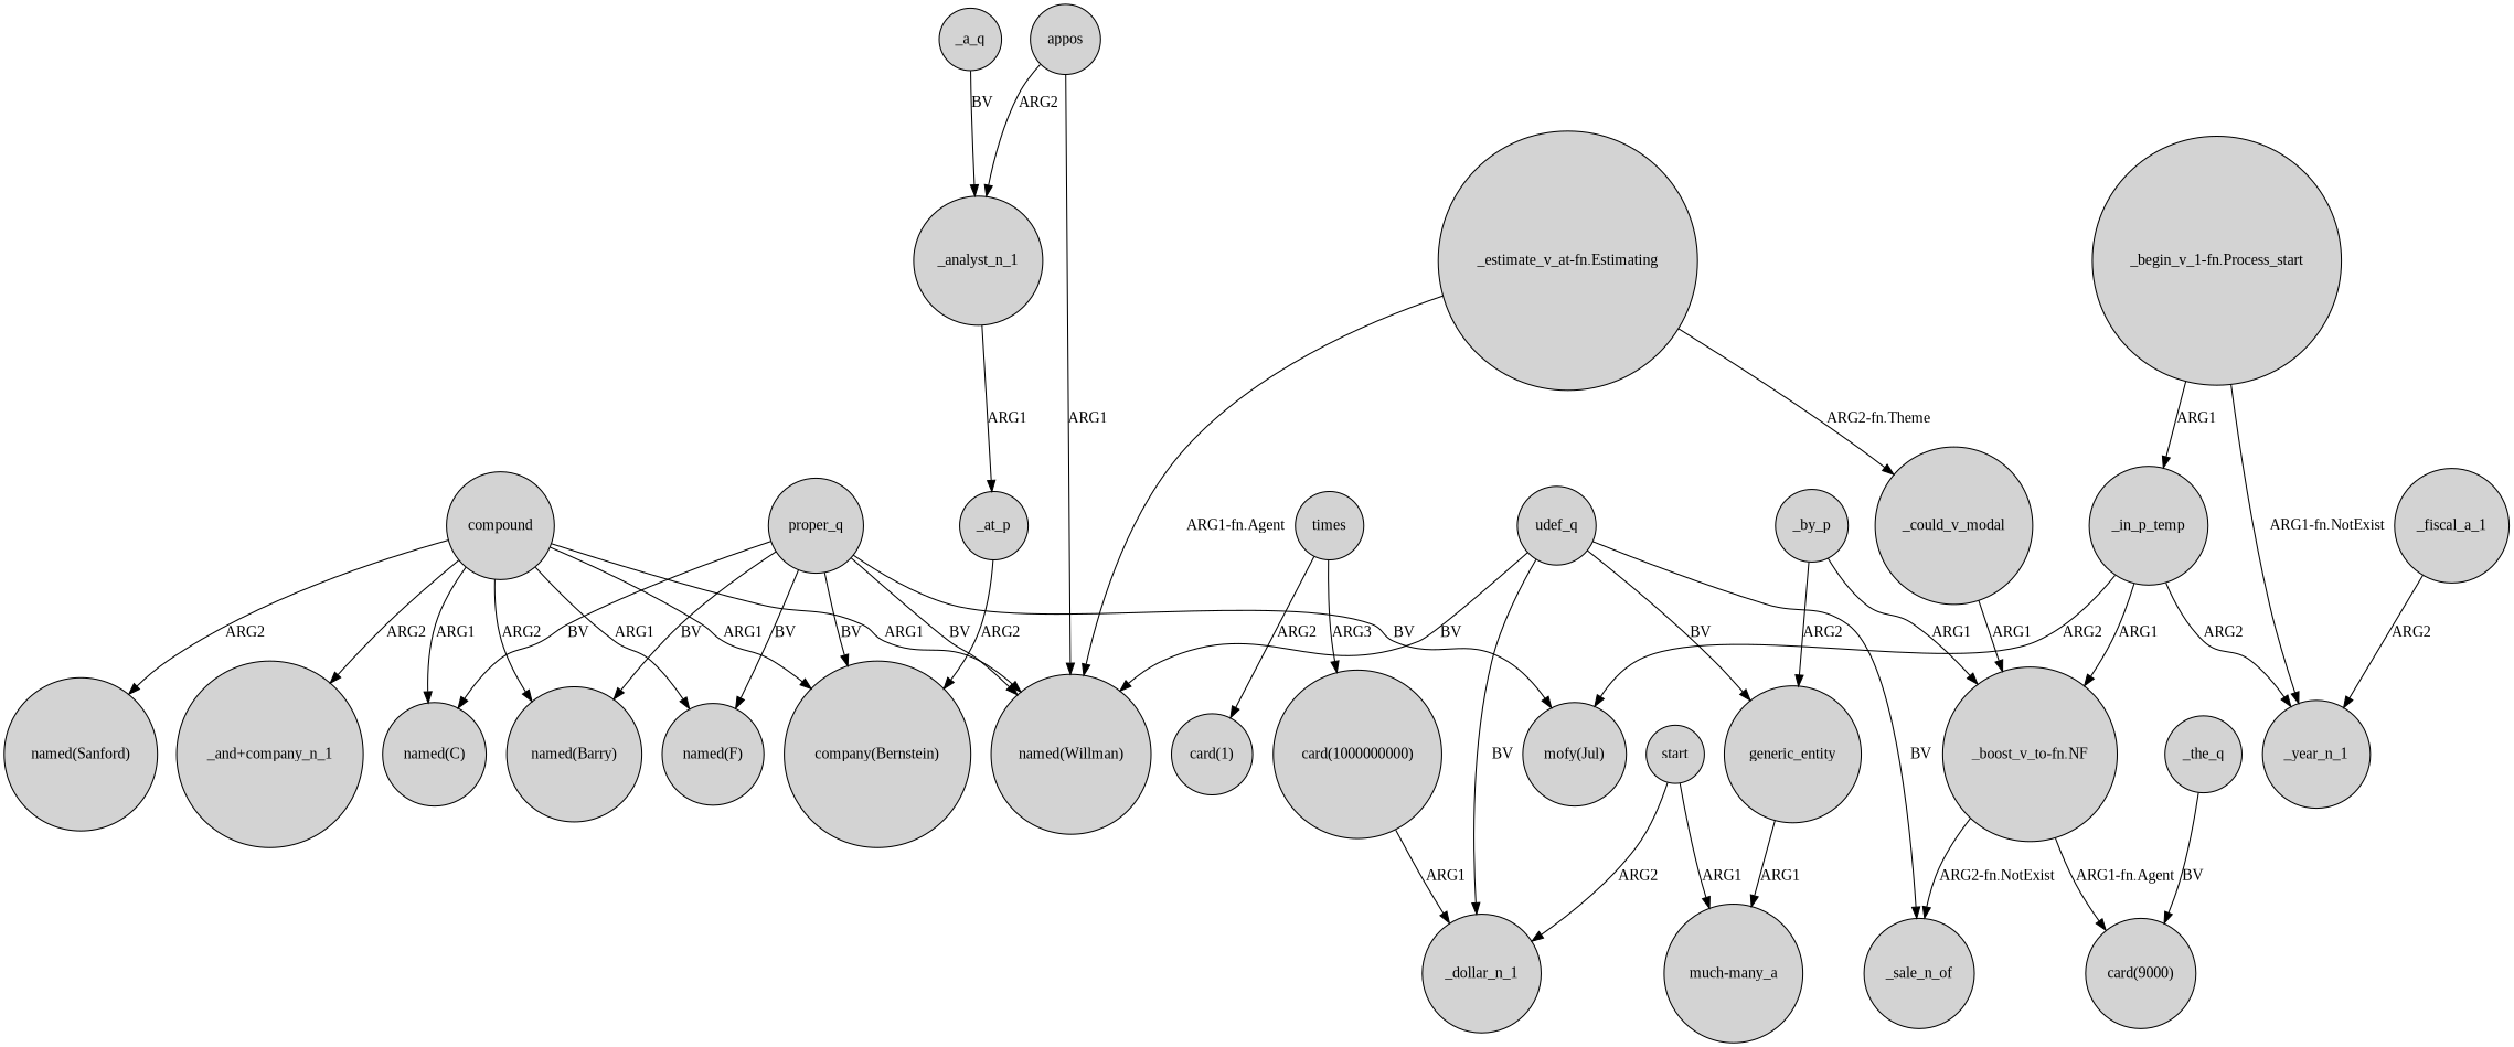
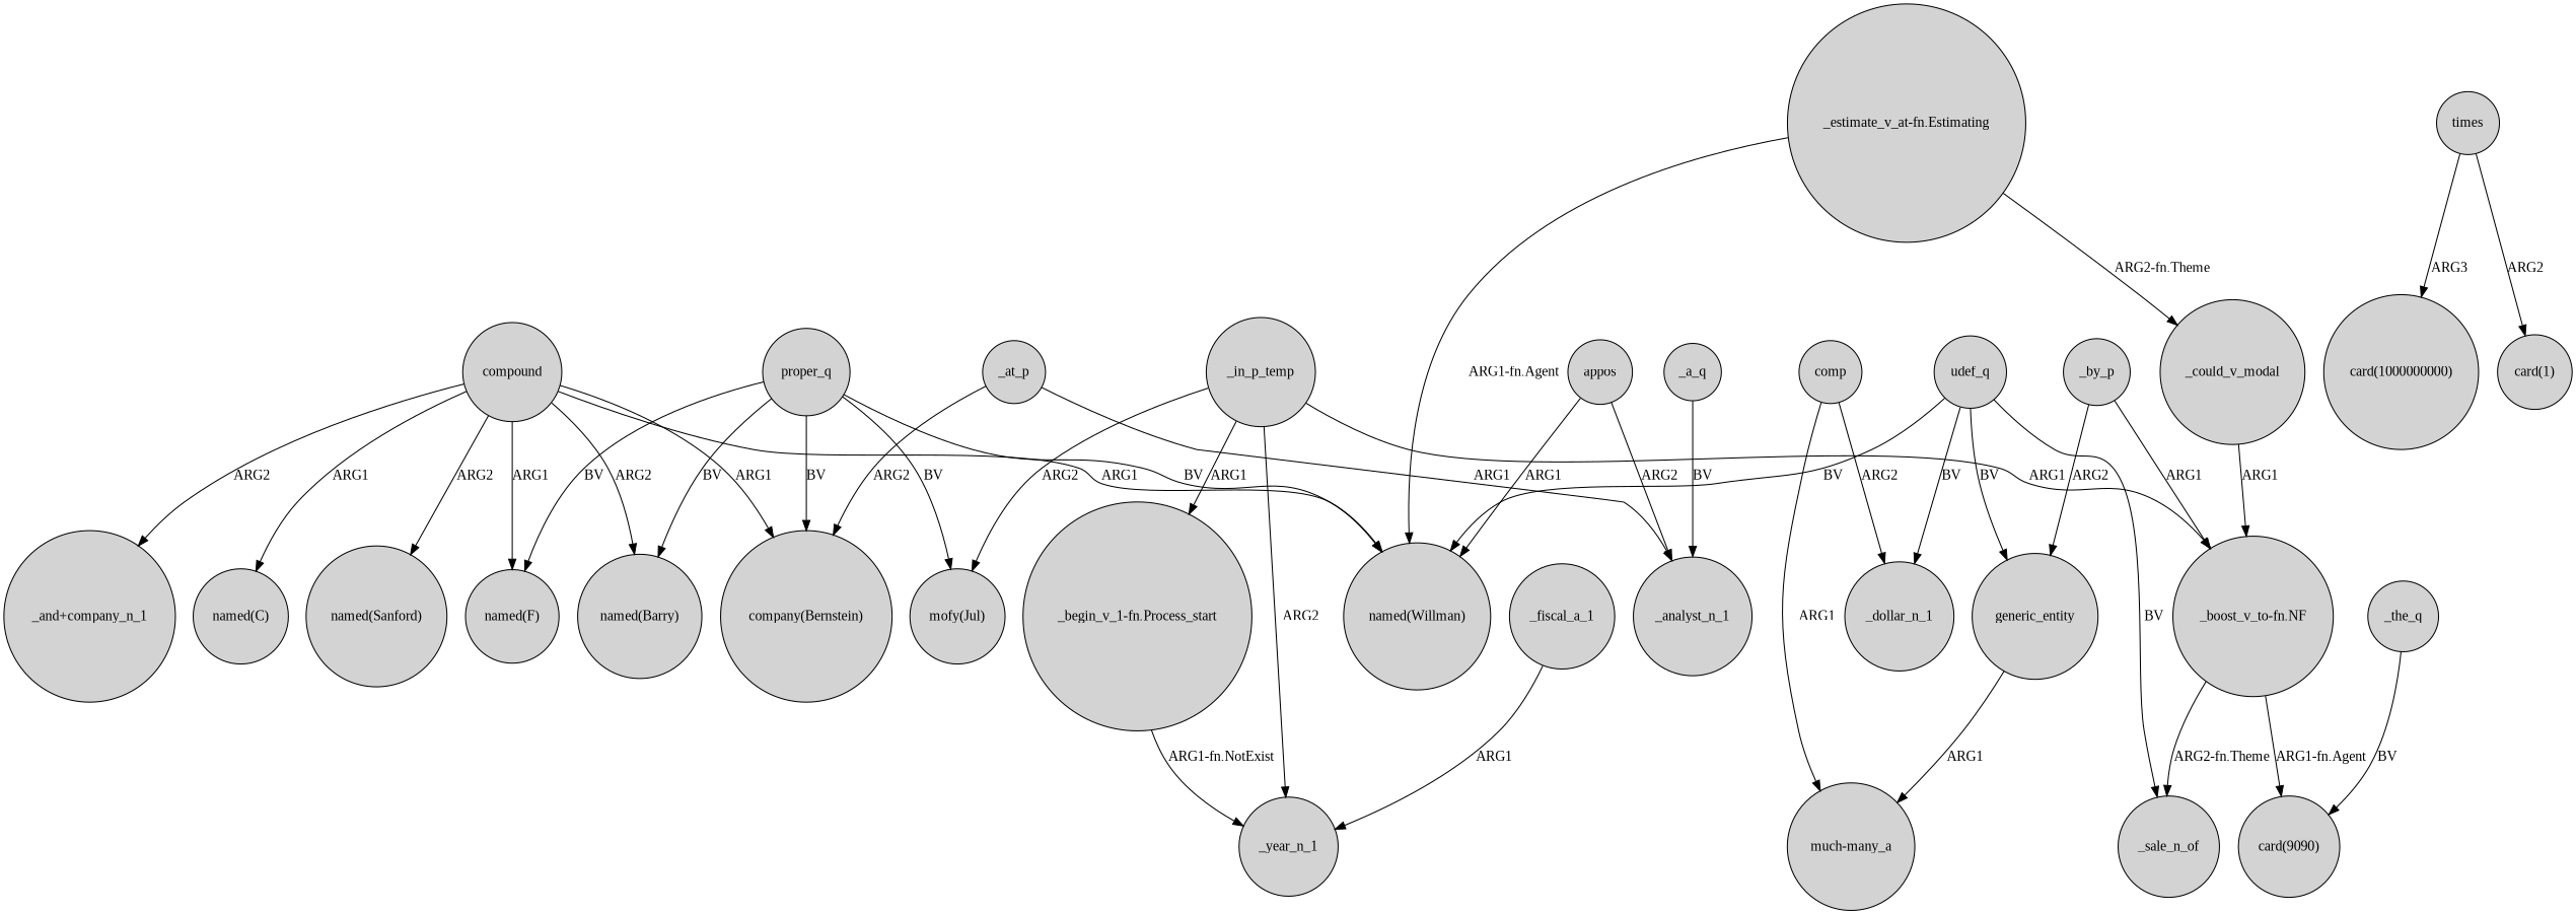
  digraph {
    fontname="Liberation Serif"
    node [fontname="Liberation Serif" shape=circle style=filled]
    edge [fontname="Liberation Serif"]
    n1 [label="company(Bernstein)"]
    compound
    "named(Willman)"
    "named(F)"
    "named(Sanford)"
    "named(Barry)"
    "_and+company_n_1"
    "named(C)"
    proper_q
    "mofy(Jul)"
    "_estimate_v_at-fn.Estimating"
    _could_v_modal
    "_boost_v_to-fn.NF"
    _sale_n_of
-   "card(9000)"
+   "card(9000)" [label="card(9090)"]
    udef_q
    generic_entity
    _dollar_n_1
    "much-many_a"
    _by_p
    _in_p_temp
    _year_n_1
    "_begin_v_1-fn.Process_start"
    times
    "card(1000000000)"
    "card(1)"
    _at_p
    _analyst_n_1
    appos
-   comp [label=start]
+   comp
    _the_q
    _a_q
    _fiscal_a_1
    compound -> n1 [label=ARG1]
    compound -> "named(Willman)" [label=ARG1]
    compound -> "named(F)" [label=ARG1]
    compound -> "named(Sanford)" [label=ARG2]
    compound -> "named(Barry)" [label=ARG2]
    compound -> "_and+company_n_1" [label=ARG2]
    compound -> "named(C)" [label=ARG1]
    proper_q -> n1 [label=BV]
    proper_q -> "named(Willman)" [label=BV]
    proper_q -> "named(F)" [label=BV]
    proper_q -> "named(Barry)" [label=BV]
-   proper_q -> "named(C)" [label=BV]
    proper_q -> "mofy(Jul)" [label=BV]
    "_estimate_v_at-fn.Estimating" -> "named(Willman)" [label="ARG1-fn.Agent"]
    "_estimate_v_at-fn.Estimating" -> _could_v_modal [label="ARG2-fn.Theme"]
    _could_v_modal -> "_boost_v_to-fn.NF" [label=ARG1]
-   "_boost_v_to-fn.NF" -> _sale_n_of [label="ARG2-fn.NotExist"]
+   "_boost_v_to-fn.NF" -> _sale_n_of [label="ARG2-fn.Theme"]
    "_boost_v_to-fn.NF" -> "card(9000)" [label="ARG1-fn.Agent"]
    udef_q -> "named(Willman)" [label=BV]
    udef_q -> _sale_n_of [label=BV]
    udef_q -> generic_entity [label=BV]
    udef_q -> _dollar_n_1 [label=BV]
    generic_entity -> "much-many_a" [label=ARG1]
    _by_p -> "_boost_v_to-fn.NF" [label=ARG1]
    _by_p -> generic_entity [label=ARG2]
    _in_p_temp -> "mofy(Jul)" [label=ARG2]
    _in_p_temp -> "_boost_v_to-fn.NF" [label=ARG1]
    _in_p_temp -> _year_n_1 [label=ARG2]
-   "_begin_v_1-fn.Process_start" -> _in_p_temp [label=ARG1]
+   _in_p_temp -> "_begin_v_1-fn.Process_start" [label=ARG1]
    "_begin_v_1-fn.Process_start" -> _year_n_1 [label="ARG1-fn.NotExist"]
    times -> "card(1000000000)" [label=ARG3]
    times -> "card(1)" [label=ARG2]
-   "card(1000000000)" -> _dollar_n_1 [label=ARG1]
    _at_p -> n1 [label=ARG2]
-   _analyst_n_1 -> _at_p [label=ARG1]
+   _at_p -> _analyst_n_1 [label=ARG1]
    appos -> "named(Willman)" [label=ARG1]
    appos -> _analyst_n_1 [label=ARG2]
    comp -> _dollar_n_1 [label=ARG2]
    comp -> "much-many_a" [label=ARG1]
    _the_q -> "card(9000)" [label=BV]
    _a_q -> _analyst_n_1 [label=BV]
-   _fiscal_a_1 -> _year_n_1 [label=ARG2]
+   _fiscal_a_1 -> _year_n_1 [label=ARG1]
  }
